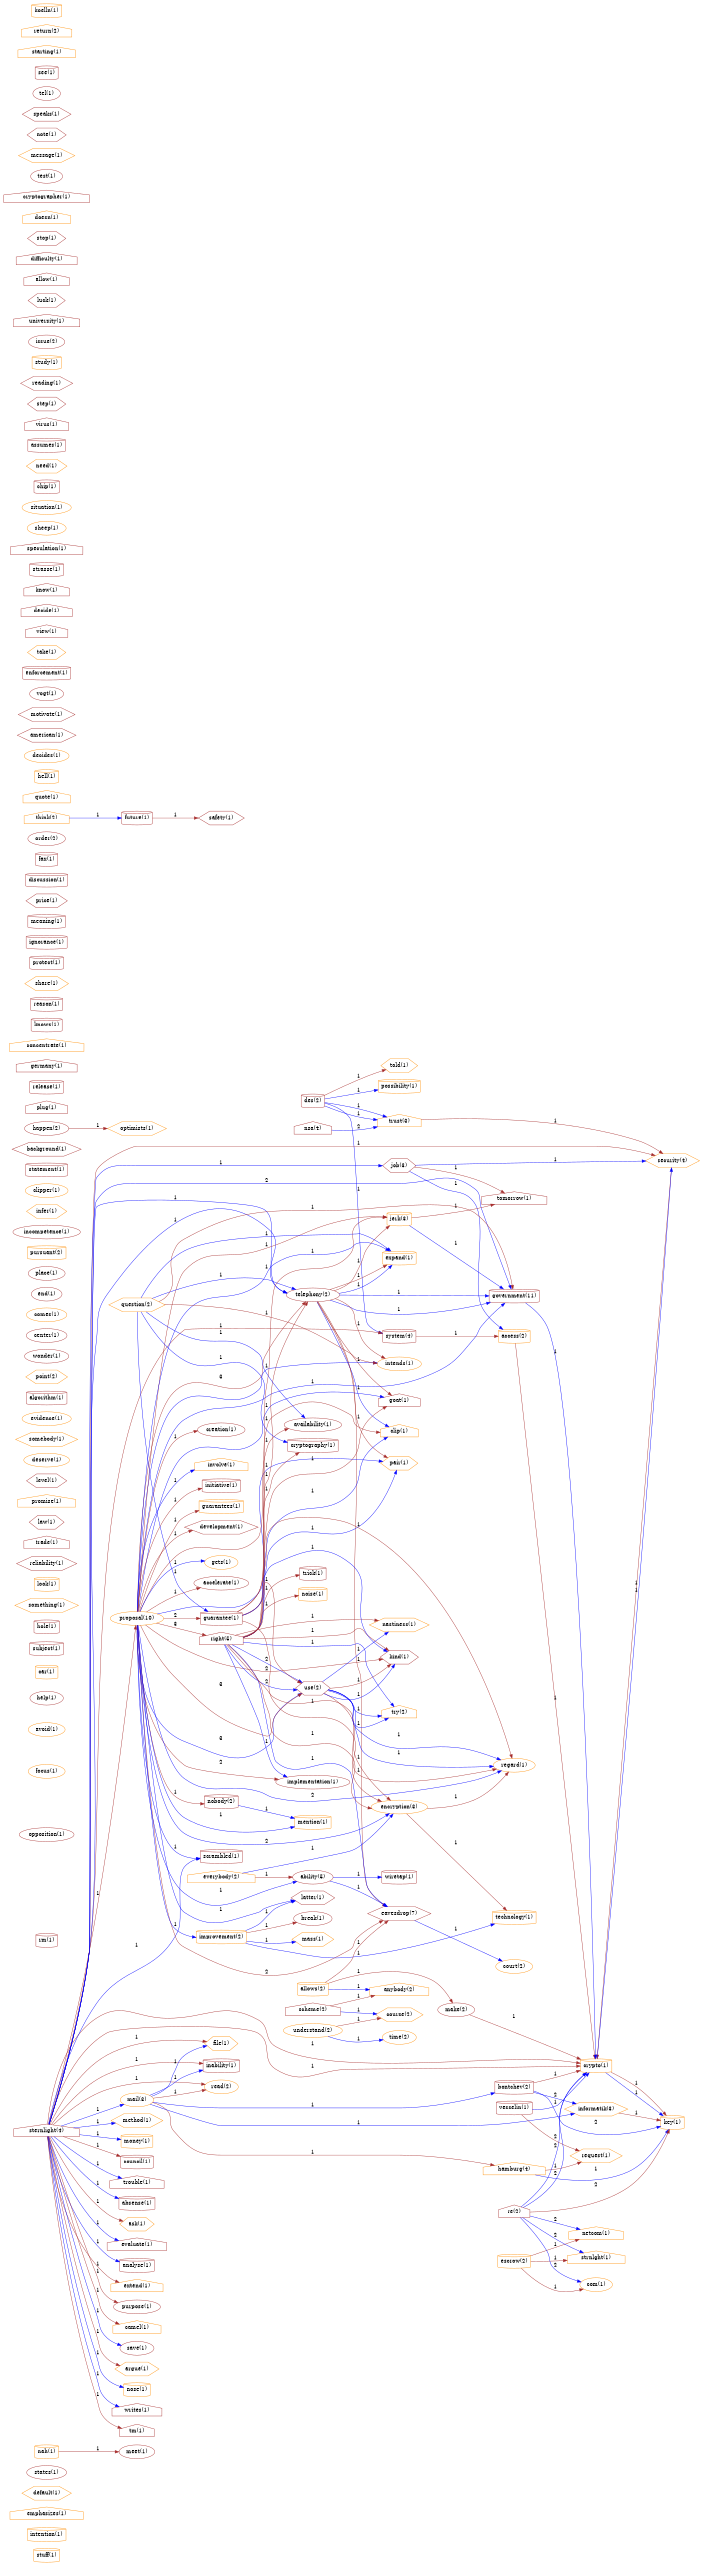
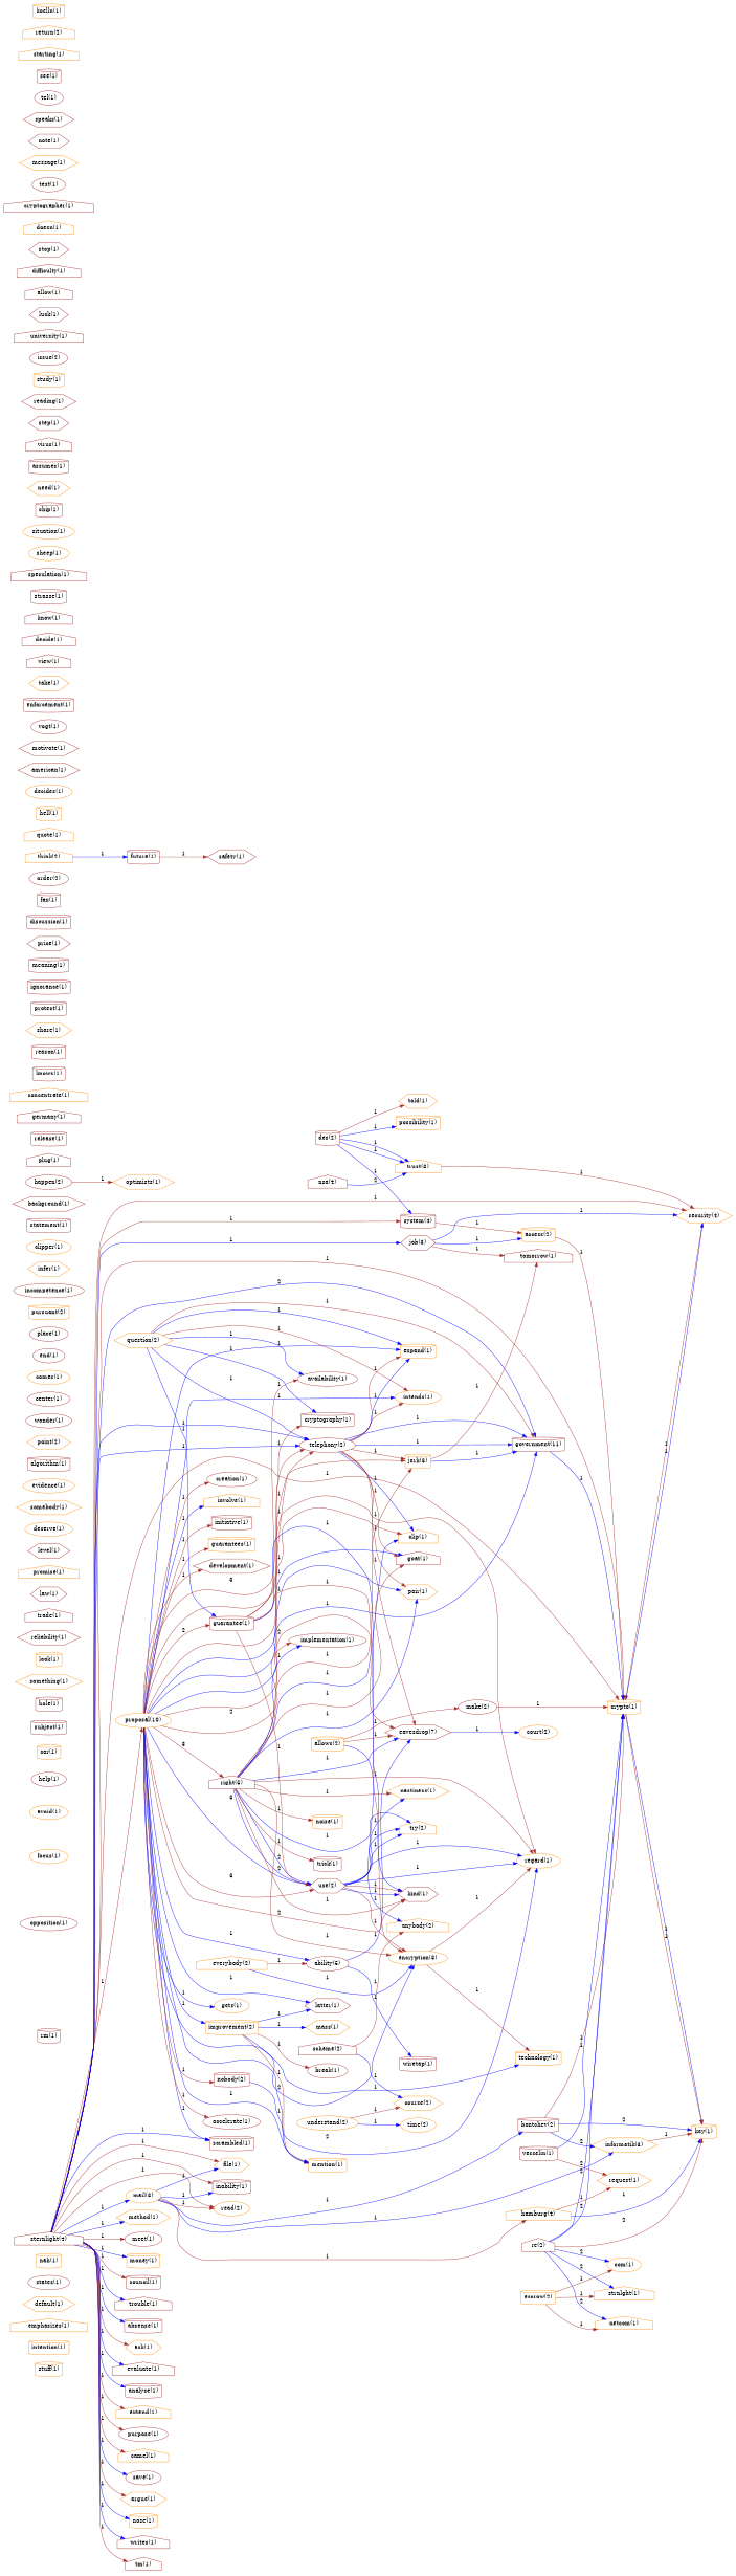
  digraph {
    rankdir=LR
    node [color=brown shape=cylinder]
    edge [color=blue]
    n1 [color=darkorange label="stuff(1)"]
    n2 [color=darkorange label="intention(1)"]
    n3 [color=darkorange label="emphasizes(1)" shape=house]
    n4 [color=darkorange label="default(1)" shape=hexagon]
    n5 [label="states(1)" shape=ellipse]
    n6 [color=darkorange label="nah(1)"]
    n7 [label="des(2)"]
    n8 [color=darkorange label="told(1)" shape=hexagon]
    n9 [color=darkorange label="possibility(1)"]
    n10 [label="system(4)"]
    n11 [color=darkorange label="trust(3)" shape=house]
    n12 [color=darkorange label="access(2)"]
    n13 [color=darkorange label="security(4)" shape=hexagon]
    n14 [color=darkorange label="crypto(1)"]
    n15 [label="sternlight(4)" shape=house]
    n16 [label="telephony(2)" shape=ellipse]
    n17 [color=darkorange label="proposal(10)" shape=ellipse]
    n18 [color=darkorange label="mail(3)" shape=ellipse]
    n19 [color=darkorange label="method(1)" shape=hexagon]
    n20 [label="meet(1)" shape=ellipse]
    n21 [color=darkorange label="read(2)" shape=ellipse]
    n22 [color=darkorange label="money(1)"]
    n23 [label="inability(1)"]
    n24 [label="council(1)"]
    n25 [label="trouble(1)" shape=house]
    n26 [label="absense(1)"]
    n27 [color=darkorange label="ask(1)" shape=hexagon]
    n28 [label="evaluate(1)" shape=house]
    n29 [label="analyse(1)"]
    n30 [color=darkorange label="file(1)" shape=hexagon]
    n31 [color=darkorange label="extend(1)" shape=house]
    n32 [label="scrambled(1)"]
    n33 [label="job(3)" shape=hexagon]
    n34 [label="purpose(1)" shape=ellipse]
    n35 [color=darkorange label="camel(1)" shape=house]
    n36 [label="save(1)" shape=ellipse]
    n37 [color=darkorange label="argue(1)" shape=hexagon]
    n38 [color=darkorange label="nose(1)"]
    n39 [label="writes(1)" shape=house]
    n40 [label="government(11)"]
    n41 [label="tm(1)" shape=house]
    n42 [color=darkorange label="pair(1)" shape=hexagon]
    n43 [color=darkorange label="intends(1)" shape=ellipse]
    n44 [color=darkorange label="clip(1)" shape=house]
    n45 [label="eavesdrop(7)" shape=hexagon]
    n46 [label="goat(1)" shape=house]
    n47 [color=darkorange label="jerk(3)"]
    n48 [color=darkorange label="expand(1)"]
    n49 [label="right(5)" shape=house]
    n50 [label="ability(5)" shape=ellipse]
    n51 [color=darkorange label="guarantees(1)"]
    n52 [label="implementation(1)" shape=ellipse]
    n53 [color=darkorange label="improvement(2)"]
    n54 [label="development(1)" shape=hexagon]
    n55 [color=darkorange label="gets(1)" shape=ellipse]
    n56 [label="use(2)" shape=hexagon]
    n57 [label="accelerate(1)" shape=ellipse]
    n58 [label="creation(1)" shape=ellipse]
    n59 [color=darkorange label="involve(1)" shape=house]
    n60 [label="latter(1)" shape=hexagon]
    n61 [label="guarantee(1)"]
    n62 [color=darkorange label="encryption(3)" shape=ellipse]
    n63 [color=darkorange label="regard(1)" shape=ellipse]
    n64 [label="initiative(1)"]
    n65 [label="nobody(2)"]
    n66 [label="kind(1)" shape=hexagon]
    n67 [color=darkorange label="mention(1)"]
    n68 [color=darkorange label="hamburg(4)" shape=house]
    n69 [label="bontchev(2)"]
    n70 [color=darkorange label="informatik(3)" shape=hexagon]
    n71 [label="tomorrow(1)" shape=house]
    n72 [color=darkorange label="key(1)"]
    n73 [color=darkorange label="court(2)" shape=ellipse]
    n74 [color=darkorange label="noise(1)"]
    n75 [color=darkorange label="nastiness(1)" shape=hexagon]
    n76 [label="trick(1)"]
    n77 [color=darkorange label="try(2)" shape=house]
    n78 [label="wiretap(1)"]
    n79 [color=darkorange label="mass(1)" shape=hexagon]
    n80 [label="break(1)" shape=ellipse]
    n81 [color=darkorange label="technology(1)"]
    n82 [label="cryptography(1)"]
    n83 [label="availability(1)" shape=ellipse]
    n84 [color=darkorange label="request(1)" shape=hexagon]
    n85 [label="rm(1)"]
    n86 [label="opposition(1)" shape=ellipse]
    n87 [color=darkorange label="focus(1)" shape=ellipse]
    n88 [color=darkorange label="avoid(1)" shape=ellipse]
    n89 [label="help(1)" shape=ellipse]
    n90 [color=darkorange label="car(1)"]
    n91 [label="scheme(2)" shape=house]
    n92 [color=darkorange label="course(2)" shape=hexagon]
    n93 [color=darkorange label="anybody(2)" shape=house]
    n94 [label="subject(1)"]
    n95 [label="hole(1)"]
    n96 [color=darkorange label="something(1)" shape=hexagon]
    n97 [color=darkorange label="look(1)"]
    n98 [label="reliability(1)" shape=hexagon]
    n99 [label="trade(1)" shape=house]
    n100 [label="law(1)" shape=hexagon]
    n101 [color=darkorange label="promise(1)" shape=house]
    n102 [color=darkorange label="everybody(2)" shape=house]
    n103 [label="level(1)" shape=hexagon]
    n104 [color=darkorange label="deserve(1)" shape=ellipse]
    n105 [color=darkorange label="somebody(1)" shape=hexagon]
    n106 [color=darkorange label="evidence(1)" shape=ellipse]
    n107 [color=darkorange label="escrow(2)"]
    n108 [color=darkorange label="netcom(1)" shape=house]
    n109 [color=darkorange label="com(1)" shape=ellipse]
    n110 [color=darkorange label="strnlght(1)" shape=house]
    n111 [label="algorithm(1)"]
    n112 [color=darkorange label="point(2)" shape=hexagon]
    n113 [label="wonder(1)" shape=ellipse]
    n114 [label="center(1)" shape=ellipse]
    n115 [color=darkorange label="comes(1)" shape=ellipse]
    n116 [label="end(1)" shape=ellipse]
    n117 [label="place(1)" shape=ellipse]
    n118 [label="re(2)" shape=house]
    n119 [color=darkorange label="pursuant(2)"]
    n120 [label="incompetence(1)" shape=ellipse]
    n121 [color=darkorange label="infer(1)" shape=hexagon]
    n122 [color=darkorange label="clipper(1)" shape=ellipse]
    n123 [label="statement(1)"]
    n124 [label="background(1)" shape=hexagon]
    n125 [label="happen(2)" shape=ellipse]
    n126 [color=darkorange label="optimists(1)" shape=hexagon]
    n127 [label="plug(1)" shape=house]
    n128 [label="release(1)"]
    n129 [label="germany(1)" shape=house]
    n130 [color=darkorange label="concentrate(1)" shape=house]
    n131 [label="knows(1)"]
    n132 [label="reason(1)"]
    n133 [color=darkorange label="share(1)" shape=hexagon]
    n134 [label="protect(1)"]
    n135 [label="ignorance(1)"]
    n136 [label="meaning(1)"]
    n137 [label="price(1)" shape=hexagon]
    n138 [color=darkorange label="understand(2)" shape=ellipse]
    n139 [color=darkorange label="time(2)" shape=ellipse]
    n140 [label="discussion(1)"]
    n141 [label="fax(1)"]
    n142 [color=darkorange label="question(2)" shape=hexagon]
    n143 [label="order(2)" shape=ellipse]
    n144 [color=darkorange label="think(2)" shape=house]
    n145 [label="future(1)"]
    n146 [label="safety(1)" shape=hexagon]
    n147 [color=darkorange label="quote(1)" shape=house]
    n148 [color=darkorange label="hell(1)"]
    n149 [color=darkorange label="decides(1)" shape=ellipse]
    n150 [label="american(1)" shape=hexagon]
    n151 [label="motivate(1)" shape=hexagon]
    n152 [label="vogt(1)" shape=ellipse]
    n153 [label="enforcement(1)"]
    n154 [color=darkorange label="take(1)" shape=hexagon]
    n155 [label="view(1)" shape=house]
    n156 [label="decide(1)" shape=house]
    n157 [label="know(1)" shape=house]
    n158 [color=darkorange label="allows(2)"]
    n159 [label="make(2)" shape=ellipse]
    n160 [label="vesselin(1)"]
    n161 [label="strasse(1)"]
    n162 [label="speculation(1)" shape=house]
    n163 [color=darkorange label="sheep(1)" shape=ellipse]
    n164 [color=darkorange label="situation(1)" shape=ellipse]
    n165 [label="chip(1)"]
    n166 [color=darkorange label="need(1)" shape=hexagon]
    n167 [label="assumes(1)"]
    n168 [label="virus(1)" shape=house]
    n169 [label="step(1)" shape=hexagon]
    n170 [label="reading(1)" shape=hexagon]
    n171 [color=darkorange label="study(1)"]
    n172 [label="issue(2)" shape=ellipse]
    n173 [label="university(1)" shape=house]
    n174 [label="luck(1)" shape=hexagon]
    n175 [label="allow(1)" shape=house]
    n176 [label="difficulty(1)" shape=house]
    n177 [label="nsa(4)" shape=house]
    n178 [label="stop(1)" shape=hexagon]
    n179 [color=darkorange label="doesn(1)" shape=house]
    n180 [label="cryptographer(1)" shape=house]
    n181 [label="test(1)" shape=ellipse]
    n182 [color=darkorange label="message(1)" shape=hexagon]
    n183 [label="note(1)" shape=hexagon]
    n184 [label="speaks(1)" shape=hexagon]
    n185 [label="tel(1)" shape=ellipse]
    n186 [label="see(1)"]
    n187 [color=darkorange label="starting(1)" shape=house]
    n188 [color=darkorange label="return(2)" shape=house]
    n189 [color=darkorange label="koelln(1)"]
    n7 -> n8 [color=brown label=1]
    n7 -> n9 [label=1]
    n7 -> n10 [label=1]
    n7 -> n11 [label=1]
    n7 -> n11 [label=1]
    n10 -> n12 [color=brown label=1]
    n11 -> n13 [color=brown label=1]
    n12 -> n14 [color=brown label=1]
    n13 -> n14 [color=brown label=1]
    n14 -> n13 [label=1]
    n14 -> n72 [label=1]
    n14 -> n72 [color=brown label=1]
    n15 -> n10 [color=brown label=1]
    n15 -> n13 [color=brown label=1]
    n15 -> n14 [color=brown label=1]
    n15 -> n14 [color=brown label=1]
    n15 -> n16 [label=1]
    n15 -> n16 [label=1]
    n15 -> n17 [color=brown label=1]
    n15 -> n18 [label=1]
    n15 -> n19 [label=1]
-   n6 -> n20 [color=brown label=1]
+   n15 -> n20 [color=brown label=1]
    n15 -> n21 [color=brown label=1]
    n15 -> n22 [label=1]
    n15 -> n23 [color=brown label=1]
    n15 -> n24 [color=brown label=1]
    n15 -> n25 [label=1]
    n15 -> n26 [label=1]
    n15 -> n27 [color=brown label=1]
    n15 -> n28 [label=1]
    n15 -> n29 [label=1]
    n15 -> n30 [color=brown label=1]
    n15 -> n31 [color=brown label=1]
    n15 -> n32 [label=1]
    n15 -> n33 [label=1]
    n15 -> n34 [color=brown label=1]
    n15 -> n35 [color=brown label=1]
    n15 -> n36 [label=1]
    n15 -> n37 [color=brown label=1]
    n15 -> n38 [label=1]
    n15 -> n39 [label=1]
    n15 -> n40 [label=2]
    n15 -> n41 [color=brown label=1]
    n16 -> n40 [label=1]
    n16 -> n40 [label=1]
    n16 -> n42 [color=brown label=1]
    n16 -> n43 [color=brown label=1]
    n16 -> n44 [label=1]
    n16 -> n45 [color=brown label=1]
    n16 -> n46 [color=brown label=1]
    n16 -> n47 [color=brown label=1]
    n16 -> n48 [color=brown label=1]
    n16 -> n48 [label=1]
    n17 -> n16 [color=brown label=3]
    n17 -> n32 [label=1]
    n17 -> n40 [label=1]
    n17 -> n42 [label=1]
    n17 -> n43 [label=1]
    n17 -> n44 [color=brown label=1]
    n17 -> n45 [color=brown label=2]
    n17 -> n46 [label=1]
    n17 -> n47 [color=brown label=1]
    n17 -> n48 [label=1]
    n17 -> n49 [color=brown label=3]
    n17 -> n50 [label=1]
    n17 -> n51 [color=brown label=1]
    n17 -> n52 [color=brown label=2]
    n17 -> n53 [label=1]
    n17 -> n54 [color=brown label=1]
    n17 -> n55 [label=1]
    n17 -> n56 [label=3]
    n17 -> n56 [color=brown label=3]
    n17 -> n57 [color=brown label=1]
    n17 -> n58 [color=brown label=1]
    n17 -> n59 [label=1]
    n17 -> n60 [label=1]
    n17 -> n61 [color=brown label=2]
    n17 -> n62 [label=2]
    n17 -> n63 [label=2]
    n17 -> n64 [color=brown label=1]
    n17 -> n65 [color=brown label=1]
    n17 -> n66 [color=brown label=2]
    n17 -> n67 [label=1]
    n18 -> n21 [color=brown label=1]
    n18 -> n23 [label=1]
    n18 -> n30 [label=1]
    n18 -> n68 [color=brown label=1]
    n18 -> n69 [label=1]
    n18 -> n70 [label=1]
    n33 -> n12 [label=1]
    n33 -> n13 [label=1]
    n33 -> n71 [color=brown label=1]
    n40 -> n14 [label=1]
    n45 -> n73 [label=1]
    n47 -> n40 [label=1]
    n47 -> n71 [color=brown label=1]
    n49 -> n16 [color=brown label=1]
    n49 -> n42 [label=1]
    n49 -> n44 [label=1]
    n49 -> n45 [label=1]
    n49 -> n46 [color=brown label=1]
    n49 -> n47 [color=brown label=1]
    n49 -> n52 [label=1]
    n49 -> n56 [label=2]
    n49 -> n56 [label=2]
    n49 -> n62 [color=brown label=1]
    n49 -> n63 [color=brown label=1]
    n49 -> n66 [color=brown label=1]
    n49 -> n74 [color=brown label=1]
    n49 -> n75 [color=brown label=1]
    n49 -> n76 [color=brown label=1]
    n49 -> n77 [label=1]
    n50 -> n45 [label=1]
    n50 -> n78 [label=1]
    n53 -> n60 [label=1]
+   n53 -> n67 [color=brown label=1]
    n53 -> n79 [label=1]
    n53 -> n80 [color=brown label=1]
    n53 -> n81 [label=1]
    n56 -> n62 [color=brown label=1]
    n56 -> n63 [label=1]
    n56 -> n63 [label=1]
    n56 -> n66 [label=1]
    n56 -> n66 [color=brown label=1]
    n56 -> n75 [label=1]
    n56 -> n77 [label=1]
    n56 -> n77 [label=1]
    n61 -> n56 [color=brown label=1]
    n61 -> n62 [color=brown label=1]
    n61 -> n63 [color=brown label=1]
    n61 -> n66 [label=1]
    n61 -> n82 [color=brown label=1]
    n61 -> n83 [color=brown label=1]
    n62 -> n63 [color=brown label=1]
    n62 -> n81 [color=brown label=1]
    n65 -> n67 [label=1]
    n68 -> n72 [label=1]
    n68 -> n84 [color=brown label=1]
    n69 -> n14 [color=brown label=1]
    n69 -> n70 [label=2]
    n69 -> n72 [label=2]
    n70 -> n72 [color=brown label=1]
    n91 -> n92 [label=1]
    n91 -> n93 [color=brown label=1]
    n102 -> n50 [color=brown label=1]
    n102 -> n62 [label=1]
    n107 -> n108 [color=brown label=1]
    n107 -> n109 [color=brown label=1]
    n107 -> n110 [color=brown label=1]
    n118 -> n14 [label=2]
    n118 -> n14 [label=2]
    n118 -> n72 [color=brown label=2]
    n118 -> n108 [label=2]
    n118 -> n109 [label=2]
    n118 -> n110 [label=2]
    n125 -> n126 [color=brown label=1]
    n138 -> n92 [color=brown label=1]
    n138 -> n139 [label=1]
    n142 -> n16 [label=1]
    n142 -> n40 [color=brown label=1]
    n142 -> n43 [color=brown label=1]
    n142 -> n48 [label=1]
    n142 -> n61 [label=1]
    n142 -> n82 [label=1]
    n142 -> n83 [label=1]
    n144 -> n145 [label=1]
    n145 -> n146 [color=brown label=1]
    n158 -> n45 [color=brown label=1]
    n158 -> n93 [label=1]
    n158 -> n159 [color=brown label=1]
    n159 -> n14 [color=brown label=1]
    n160 -> n14 [label=1]
    n160 -> n84 [color=brown label=2]
    n177 -> n11 [label=2]
  }
